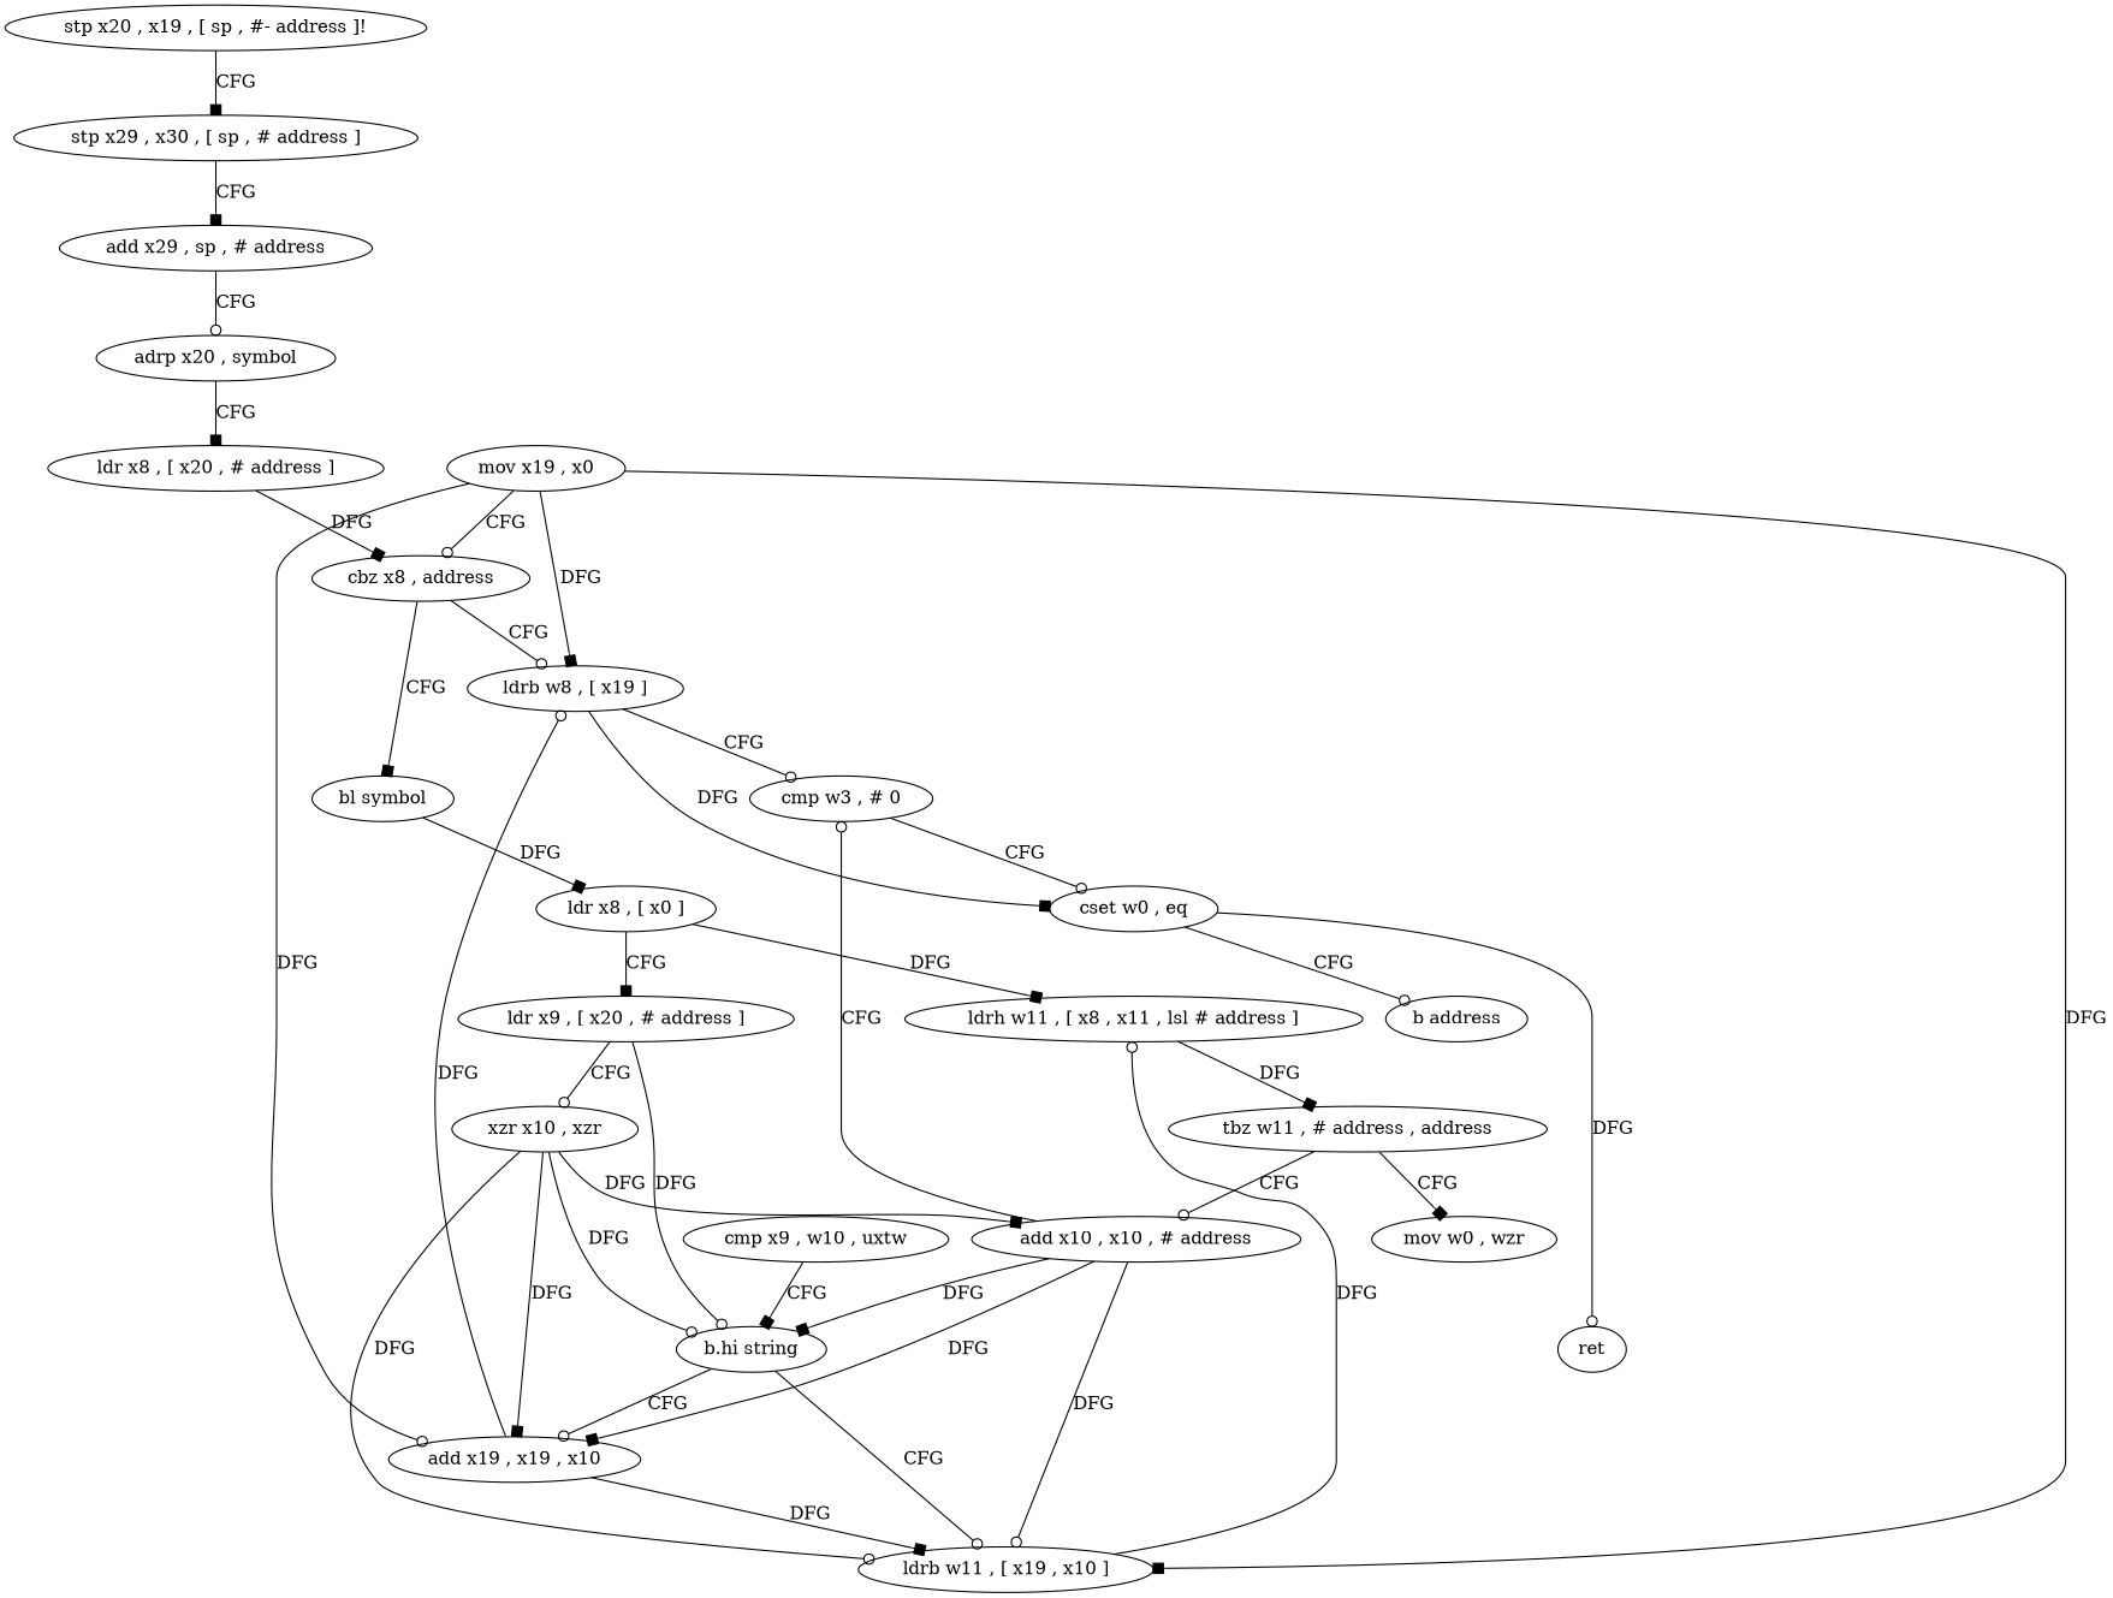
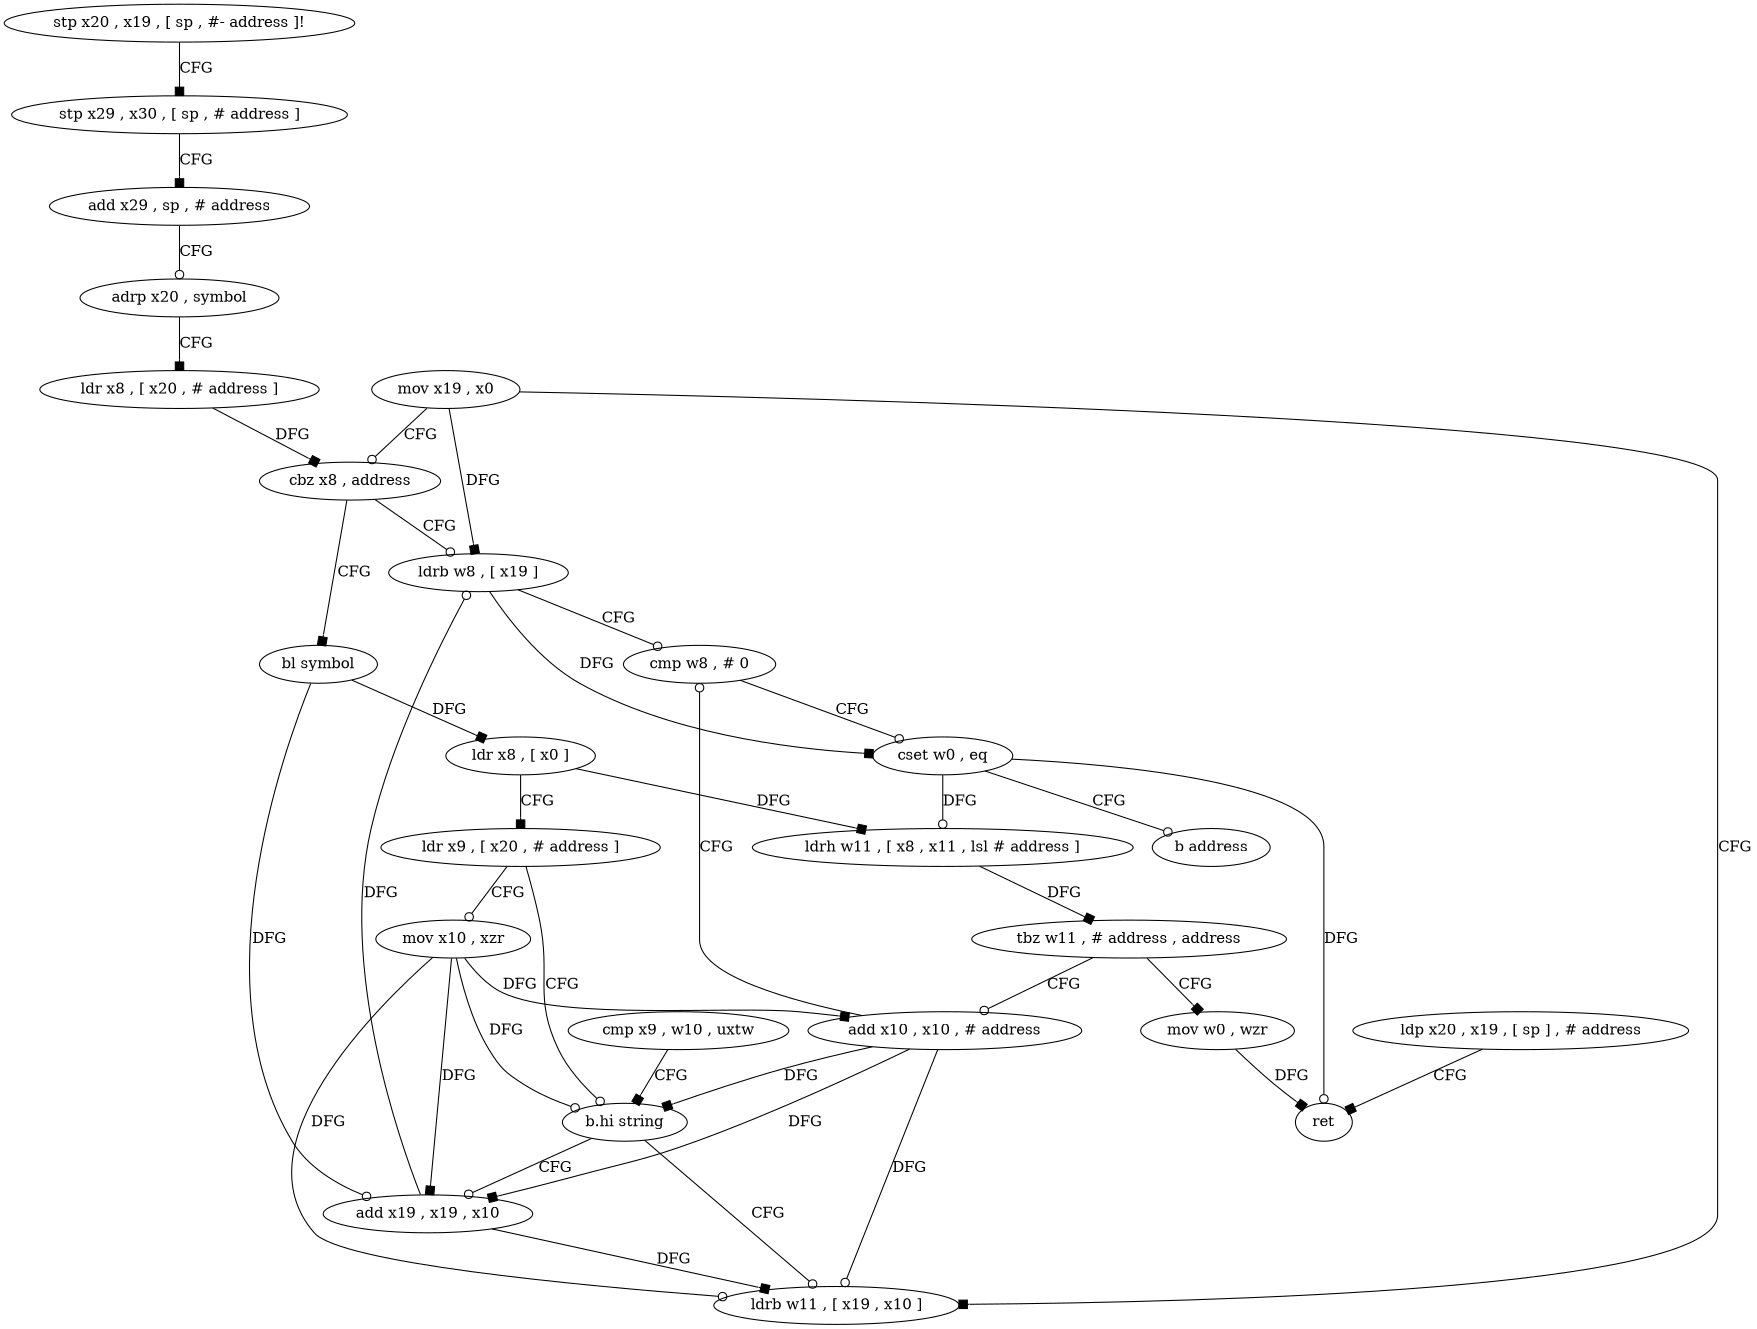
  digraph {
    edge [arrowhead=box]
    n1 [label="stp x20 , x19 , [ sp , #- address ]!"]
    n2 [label="stp x29 , x30 , [ sp , # address ]"]
    n3 [label="add x29 , sp , # address"]
    n4 [label="adrp x20 , symbol"]
    n5 [label="ldr x8 , [ x20 , # address ]"]
    n6 [label="cbz x8 , address"]
    n7 [label="mov x19 , x0"]
    n8 [label="ldrb w8 , [ x19 ]"]
    n9 [label="ldrb w11 , [ x19 , x10 ]"]
    n10 [label="add x19 , x19 , x10"]
    n11 [label="bl symbol"]
-   n12 [label="cmp w3 , # 0"]
+   n12 [label="cmp w8 , # 0"]
    n13 [label="cset w0 , eq"]
    n14 [label="ldrh w11 , [ x8 , x11 , lsl # address ]"]
    n15 [label="ldr x8 , [ x0 ]"]
    n16 [label="b address"]
    n17 [label=ret]
    n18 [label="ldr x9 , [ x20 , # address ]"]
-   n20 [label="xzr x10 , xzr"]
+   n19 [label="ldp x20 , x19 , [ sp ] , # address"]
+   n20 [label="mov x10 , xzr"]
    n21 [label="b.hi string"]
    n22 [label="tbz w11 , # address , address"]
    n23 [label="add x10 , x10 , # address"]
    n24 [label="mov w0 , wzr"]
    n25 [label="cmp x9 , w10 , uxtw"]
    n1 -> n2 [label=CFG]
    n2 -> n3 [label=CFG]
    n3 -> n4 [arrowhead=odot label=CFG]
    n4 -> n5 [label=CFG]
    n5 -> n6 [label=DFG]
    n6 -> n8 [arrowhead=odot label=CFG]
    n6 -> n11 [label=CFG]
    n7 -> n6 [arrowhead=odot label=CFG]
    n7 -> n8 [label=DFG]
-   n7 -> n9 [label=DFG]
-   n7 -> n10 [arrowhead=odot label=DFG]
+   n7 -> n9 [label=CFG]
+   n11 -> n10 [arrowhead=odot label=DFG]
    n8 -> n12 [arrowhead=odot label=CFG]
    n8 -> n13 [label=DFG]
-   n9 -> n14 [arrowhead=odot label=DFG]
+   n13 -> n14 [arrowhead=odot label=DFG]
    n10 -> n8 [arrowhead=odot label=DFG]
    n10 -> n9 [label=DFG]
    n11 -> n15 [label=DFG]
    n12 -> n13 [arrowhead=odot label=CFG]
    n13 -> n16 [arrowhead=odot label=CFG]
    n13 -> n17 [arrowhead=odot label=DFG]
    n14 -> n22 [label=DFG]
    n15 -> n14 [label=DFG]
    n15 -> n18 [label=CFG]
    n18 -> n20 [arrowhead=odot label=CFG]
-   n18 -> n21 [arrowhead=odot label=DFG]
+   n18 -> n21 [arrowhead=odot label=CFG]
+   n19 -> n17 [label=CFG]
    n20 -> n9 [arrowhead=odot label=DFG]
    n20 -> n10 [label=DFG]
    n20 -> n21 [arrowhead=odot label=DFG]
    n20 -> n23 [label=DFG]
    n21 -> n9 [arrowhead=odot label=CFG]
    n21 -> n10 [arrowhead=odot label=CFG]
    n22 -> n23 [arrowhead=odot label=CFG]
    n22 -> n24 [label=CFG]
    n23 -> n9 [arrowhead=odot label=DFG]
    n23 -> n10 [label=DFG]
    n23 -> n12 [arrowhead=odot label=CFG]
    n23 -> n21 [label=DFG]
+   n24 -> n17 [label=DFG]
    n25 -> n21 [label=CFG]
  }
